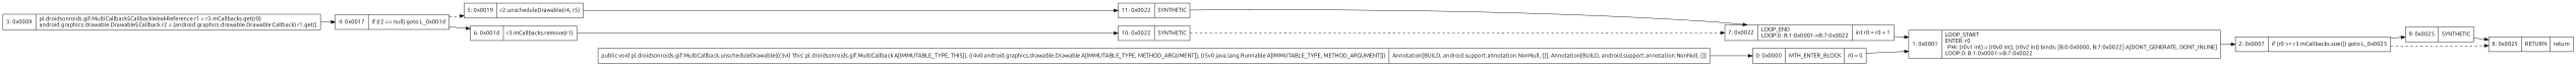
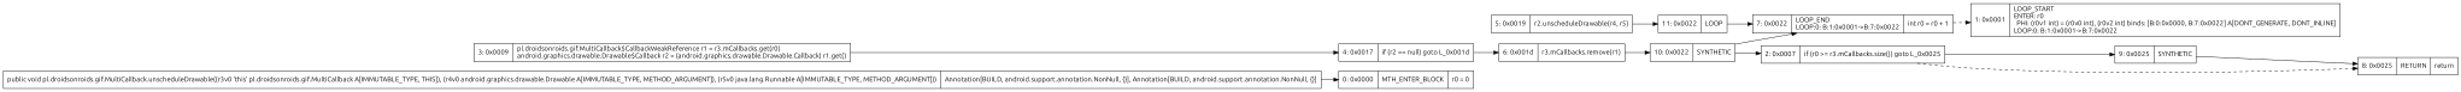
  digraph {
    fontname=Ubuntu
    rankdir=LR
    node [fontname=Ubuntu shape=record]
    edge [fontname=Ubuntu]
    n1 [label="{0\:\ 0x0000|MTH_ENTER_BLOCK\l|r0 = 0\l}"]
    n2 [label="{1\:\ 0x0001|LOOP_START\lENTER: r0 \l  PHI: (r0v1 int) = (r0v0 int), (r0v2 int) binds: [B:0:0x0000, B:7:0x0022] A[DONT_GENERATE, DONT_INLINE]\lLOOP:0: B:1:0x0001\-\>B:7:0x0022\l}"]
    n3 [label="{2\:\ 0x0007|if (r0 \>= r3.mCallbacks.size()) goto L_0x0025\l}"]
    n4 [label="{9\:\ 0x0025|SYNTHETIC\l}"]
    n5 [label="{8\:\ 0x0025|RETURN\l|return\l}"]
    n6 [label="{3\:\ 0x0009|pl.droidsonroids.gif.MultiCallback$CallbackWeakReference r1 = r3.mCallbacks.get(r0)\landroid.graphics.drawable.Drawable$Callback r2 = (android.graphics.drawable.Drawable.Callback) r1.get()\l}"]
    n7 [label="{4\:\ 0x0017|if (r2 == null) goto L_0x001d\l}"]
    n8 [label="{5\:\ 0x0019|r2.unscheduleDrawable(r4, r5)\l}"]
    n9 [label="{6\:\ 0x001d|r3.mCallbacks.remove(r1)\l}"]
-   n10 [label="{11\:\ 0x0022|SYNTHETIC\l}"]
+   n10 [label="{11\:\ 0x0022|LOOP\l}"]
    n11 [label="{10\:\ 0x0022|SYNTHETIC\l}"]
    n12 [label="{7\:\ 0x0022|LOOP_END\lLOOP:0: B:1:0x0001\-\>B:7:0x0022\l|int r0 = r0 + 1\l}"]
    n13 [label="{public void pl.droidsonroids.gif.MultiCallback.unscheduleDrawable((r3v0 'this' pl.droidsonroids.gif.MultiCallback A[IMMUTABLE_TYPE, THIS]), (r4v0 android.graphics.drawable.Drawable A[IMMUTABLE_TYPE, METHOD_ARGUMENT]), (r5v0 java.lang.Runnable A[IMMUTABLE_TYPE, METHOD_ARGUMENT]))  | Annotation[BUILD, android.support.annotation.NonNull, \{\}], Annotation[BUILD, android.support.annotation.NonNull, \{\}]\l}"]
-   n1 -> n2
-   n2 -> n3
+   n11 -> n3
    n3 -> n4
    n3 -> n5 [style=dashed]
    n4 -> n5
    n6 -> n7
-   n7 -> n8 [style=dashed]
    n7 -> n9
    n8 -> n10
    n9 -> n11
    n10 -> n12
-   n11 -> n12 [style=dashed]
-   n12 -> n2
+   n11 -> n12
+   n12 -> n2 [style=dashed]
    n13 -> n1
  }
